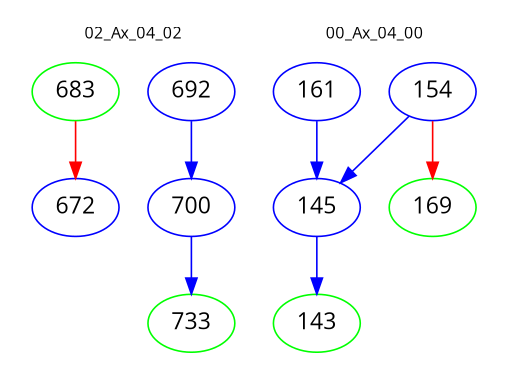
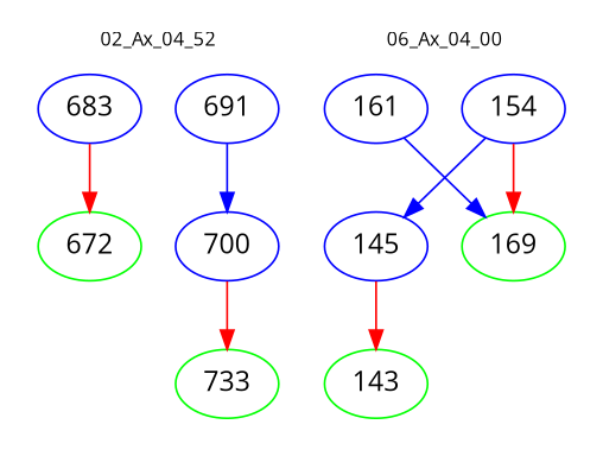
  digraph {
    fontname="Open Sans"
    node [color=blue fontname="Open Sans"]
    edge [color=blue fontname="Open Sans"]
-   n1 [label=692]
-   n2 [color=green label=683]
+   n1 [label=691]
+   n2 [label=683]
    n3 [label=700]
-   n4 [label=672]
+   n4 [color=green label=672]
    n5 [color=green label=733]
    n6 [label=154]
    n7 [label=145]
    n8 [label=161]
    n9 [color=green label=143]
    n10 [color=green label=169]
    subgraph cluster_1 {
      color=white
      fontsize=10
-     label="02_Ax_04_02"
+     label="02_Ax_04_52"
      n1
      n2
      n3
      n4
      n5
    }
    subgraph cluster_2 {
      color=white
      fontsize=10
-     label="00_Ax_04_00"
+     label="06_Ax_04_00"
      n6
      n7
      n8
      n9
      n10
    }
    n1 -> n3
    n2 -> n4 [color=red]
-   n3 -> n5
+   n3 -> n5 [color=red]
    n6 -> n7
    n6 -> n10 [color=red]
-   n7 -> n9
-   n8 -> n7
+   n7 -> n9 [color=red]
+   n8 -> n10
  }
